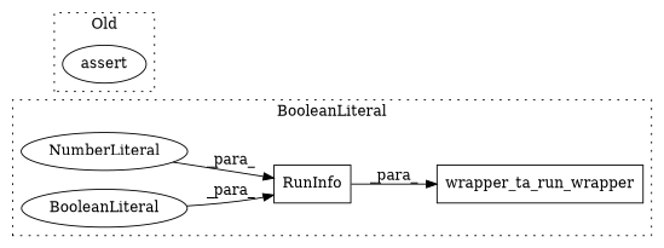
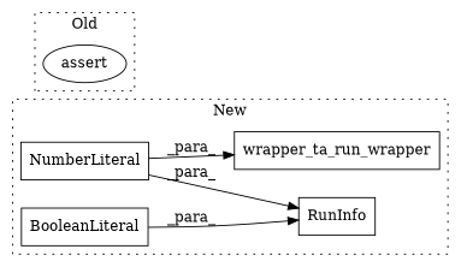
  digraph {
    rankdir=LR
    node [a=32 shape=ellipse]
    n1 [l="23,1" label=wrapper_ta_run_wrapper s="5965,6035" shape=box]
    n2 [l="8,1" label=RunInfo s="5992,6034" shape=box]
-   n3 [a=34 l=1 label=NumberLiteral s=6009]
-   n4 [a=9 l=5 label=BooleanLiteral s=6025]
+   n3 [a=34 l=1 label=NumberLiteral s=6009 shape=box]
+   n4 [a=9 l=5 label=BooleanLiteral s=6025 shape=box]
    n5 [l="12,1" label=assert s="5552,5592"]
    subgraph cluster_1 {
-     label=BooleanLiteral
+     label=New
      style=dotted
      n1
      n2
      n3
      n4
    }
    subgraph cluster_2 {
      label=Old
      style=dotted
      n5
    }
-   n2 -> n1 [label=_para_]
+   n3 -> n1 [label=_para_]
    n3 -> n2 [label=_para_]
    n4 -> n2 [label=_para_]
  }
